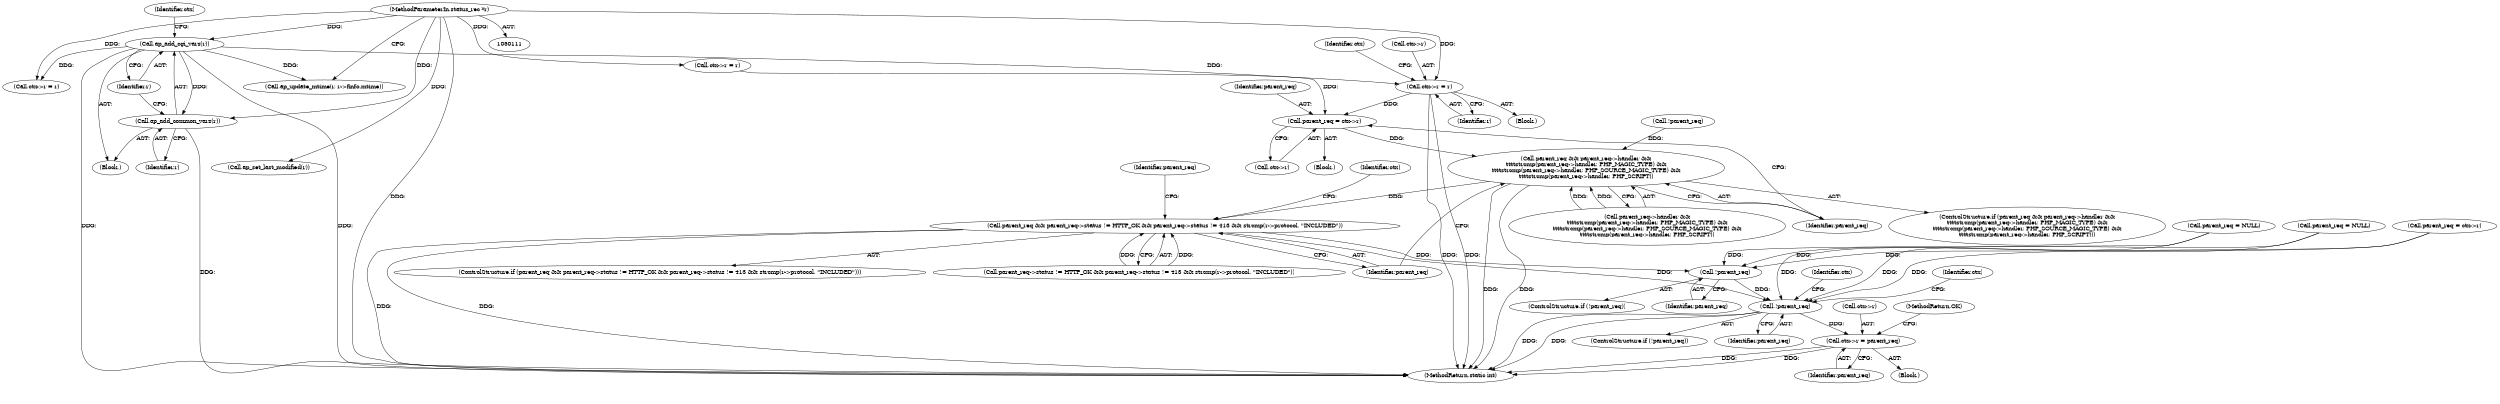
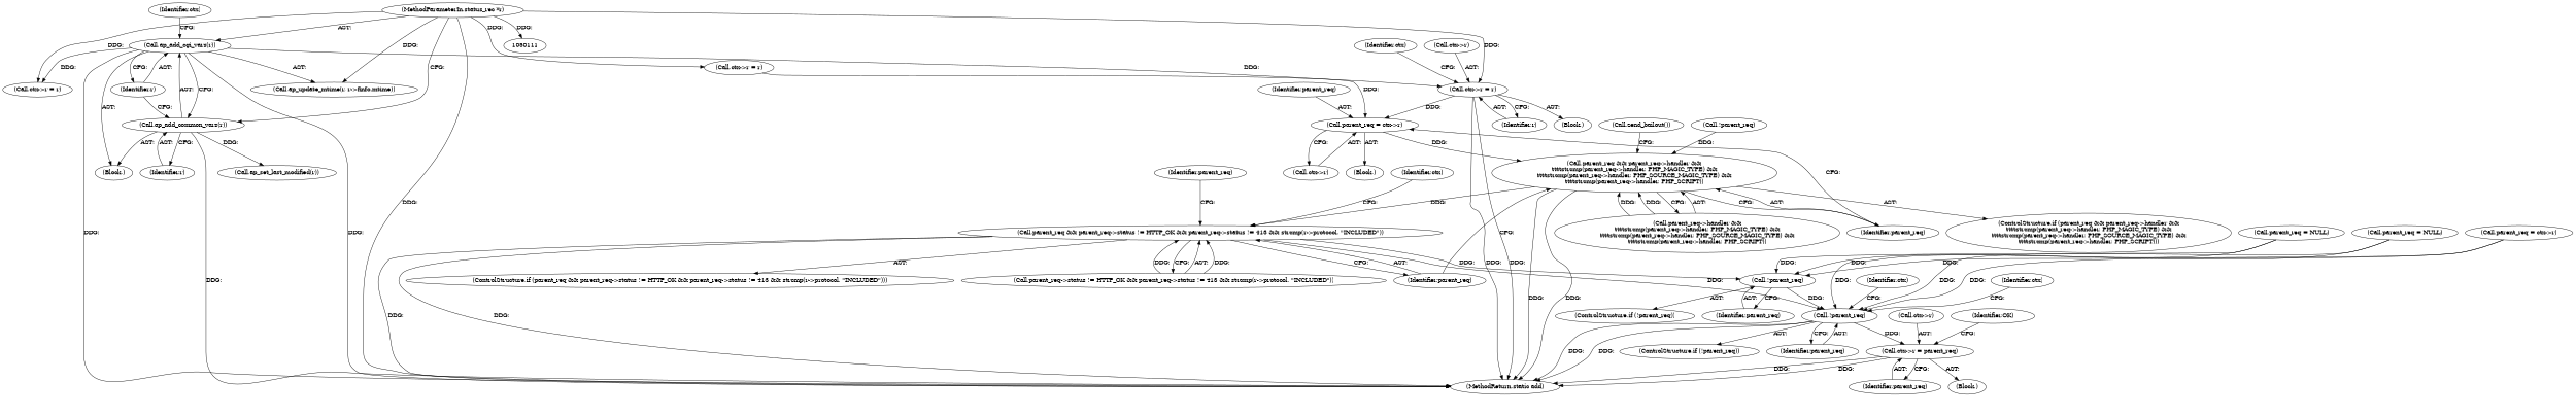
  digraph {
    n1 [label="(Call,ctx->r = r)"]
    n2 [label="(Call,parent_req = ctx->r)"]
-   n3 [label="(MethodReturn,static int)"]
+   n3 [label="(MethodReturn,static add)"]
    n4 [label="(Block,)"]
    n5 [label="(Identifier,r)"]
    n6 [label="(Call,parent_req && parent_req->handler &&\n\t\t\t\tstrcmp(parent_req->handler, PHP_MAGIC_TYPE) &&\n\t\t\t\tstrcmp(parent_req->handler, PHP_SOURCE_MAGIC_TYPE) &&\n\t\t\t\tstrcmp(parent_req->handler, PHP_SCRIPT))"]
    n7 [label="(Call,ctx->r)"]
    n8 [label="(Block,)"]
    n9 [label="(Call,ap_add_cgi_vars(r))"]
    n10 [label="(Call,ap_add_common_vars(r))"]
    n11 [label="(Identifier,r)"]
    n12 [label="(Block,)"]
    n13 [label="(Call,ap_update_mtime(r, r->finfo.mtime))"]
    n14 [label="(Call,ctx->r = r)"]
    n15 [label="(Identifier,r)"]
    n16 [label="(MethodParameterIn,status_rec *r)"]
    n17 [label="(Call,ctx->r = r)"]
    n18 [label="(Call,ap_set_last_modified(r))"]
    n19 [label=1050111]
    n20 [label="(Call,parent_req && parent_req->status != HTTP_OK && parent_req->status != 413 && strcmp(r->protocol, \"INCLUDED\"))"]
    n21 [label="(Call,parent_req->handler &&\n\t\t\t\tstrcmp(parent_req->handler, PHP_MAGIC_TYPE) &&\n\t\t\t\tstrcmp(parent_req->handler, PHP_SOURCE_MAGIC_TYPE) &&\n\t\t\t\tstrcmp(parent_req->handler, PHP_SCRIPT))"]
    n22 [label="(Identifier,parent_req)"]
    n23 [label="(ControlStructure,if (parent_req && parent_req->handler &&\n\t\t\t\tstrcmp(parent_req->handler, PHP_MAGIC_TYPE) &&\n\t\t\t\tstrcmp(parent_req->handler, PHP_SOURCE_MAGIC_TYPE) &&\n\t\t\t\tstrcmp(parent_req->handler, PHP_SCRIPT)))"]
    n24 [label="(Call,!parent_req)"]
    n25 [label="(Call,!parent_req)"]
    n26 [label="(Call,parent_req->status != HTTP_OK && parent_req->status != 413 && strcmp(r->protocol, \"INCLUDED\"))"]
    n27 [label="(ControlStructure,if (parent_req && parent_req->status != HTTP_OK && parent_req->status != 413 && strcmp(r->protocol, \"INCLUDED\")))"]
    n28 [label="(Identifier,parent_req)"]
    n29 [label="(ControlStructure,if (!parent_req))"]
    n30 [label="(Identifier,parent_req)"]
    n31 [label="(Call,ctx->r = parent_req)"]
    n32 [label="(ControlStructure,if (!parent_req))"]
    n33 [label="(Identifier,parent_req)"]
    n34 [label="(Identifier,parent_req)"]
    n35 [label="(Block,)"]
    n36 [label="(Call,ctx->r)"]
    n37 [label="(Identifier,ctx)"]
    n38 [label="(Call,parent_req = NULL)"]
    n39 [label="(Call,parent_req = ctx->r)"]
    n40 [label="(Identifier,ctx)"]
    n41 [label="(Identifier,ctx)"]
    n42 [label="(Call,ctx->r)"]
    n43 [label="(Call,!parent_req)"]
    n44 [label="(Identifier,parent_req)"]
    n45 [label="(Identifier,ctx)"]
    n46 [label="(Identifier,parent_req)"]
    n47 [label="(Identifier,ctx)"]
    n48 [label="(Call,parent_req = NULL)"]
-   n49 [label="(MethodReturn,OK)"]
+   n49 [label="(Identifier,OK)"]
+   n50 [label="(Call,zend_bailout())"]
    n1 -> n2 [label="DDG: "]
    n1 -> n3 [label="DDG: "]
    n1 -> n3 [label="DDG: "]
    n1 -> n4 [label="AST: "]
    n1 -> n5 [label="CFG: "]
    n2 -> n6 [label="DDG: "]
    n2 -> n7 [label="CFG: "]
    n2 -> n8 [label="AST: "]
    n5 -> n1 [label="AST: "]
    n6 -> n3 [label="DDG: "]
    n6 -> n3 [label="DDG: "]
    n6 -> n20 [label="DDG: "]
    n6 -> n21 [label="CFG: "]
    n6 -> n22 [label="CFG: "]
    n6 -> n23 [label="AST: "]
    n7 -> n2 [label="AST: "]
    n9 -> n1 [label="DDG: "]
    n9 -> n3 [label="DDG: "]
    n9 -> n3 [label="DDG: "]
-   n9 -> n10 [label="DDG: "]
+   n9 -> n10 [label="CFG: "]
    n9 -> n11 [label="CFG: "]
    n9 -> n12 [label="AST: "]
-   n9 -> n13 [label="DDG: "]
+   n9 -> n13 [label="AST: "]
    n9 -> n14 [label="DDG: "]
    n10 -> n3 [label="DDG: "]
    n10 -> n9 [label="AST: "]
    n10 -> n12 [label="AST: "]
    n10 -> n15 [label="CFG: "]
    n11 -> n9 [label="AST: "]
    n11 -> n10 [label="CFG: "]
    n15 -> n10 [label="AST: "]
    n16 -> n1 [label="DDG: "]
    n16 -> n3 [label="DDG: "]
-   n16 -> n9 [label="DDG: "]
-   n16 -> n10 [label="DDG: "]
-   n16 -> n13 [label="CFG: "]
+   n16 -> n9 [label="AST: "]
+   n16 -> n10 [label="CFG: "]
+   n16 -> n13 [label="DDG: "]
    n16 -> n14 [label="DDG: "]
    n16 -> n17 [label="DDG: "]
-   n16 -> n18 [label="DDG: "]
-   n16 -> n19 [label="AST: "]
+   n10 -> n18 [label="DDG: "]
+   n16 -> n19 [label="DDG: "]
    n17 -> n2 [label="DDG: "]
    n20 -> n3 [label="DDG: "]
    n20 -> n3 [label="DDG: "]
    n20 -> n24 [label="DDG: "]
    n20 -> n25 [label="DDG: "]
    n20 -> n26 [label="CFG: "]
    n20 -> n27 [label="AST: "]
    n20 -> n28 [label="CFG: "]
    n21 -> n6 [label="AST: "]
    n21 -> n6 [label="DDG: "]
    n21 -> n6 [label="DDG: "]
    n22 -> n2 [label="CFG: "]
    n22 -> n6 [label="AST: "]
    n24 -> n25 [label="DDG: "]
    n24 -> n29 [label="AST: "]
    n24 -> n30 [label="CFG: "]
    n25 -> n3 [label="DDG: "]
    n25 -> n3 [label="DDG: "]
    n25 -> n31 [label="DDG: "]
    n25 -> n32 [label="AST: "]
    n25 -> n33 [label="CFG: "]
    n26 -> n20 [label="AST: "]
    n26 -> n20 [label="DDG: "]
    n26 -> n20 [label="DDG: "]
    n28 -> n6 [label="CFG: "]
    n28 -> n20 [label="AST: "]
    n30 -> n24 [label="AST: "]
    n31 -> n3 [label="DDG: "]
    n31 -> n3 [label="DDG: "]
    n31 -> n34 [label="CFG: "]
    n31 -> n35 [label="AST: "]
    n33 -> n25 [label="AST: "]
    n34 -> n31 [label="AST: "]
    n36 -> n31 [label="AST: "]
    n37 -> n25 [label="CFG: "]
    n38 -> n24 [label="DDG: "]
    n38 -> n25 [label="DDG: "]
    n39 -> n24 [label="DDG: "]
    n39 -> n25 [label="DDG: "]
    n40 -> n25 [label="CFG: "]
    n41 -> n1 [label="CFG: "]
    n42 -> n1 [label="AST: "]
    n43 -> n6 [label="DDG: "]
    n44 -> n20 [label="CFG: "]
    n45 -> n20 [label="CFG: "]
    n46 -> n2 [label="AST: "]
    n47 -> n9 [label="CFG: "]
    n48 -> n24 [label="DDG: "]
    n48 -> n25 [label="DDG: "]
    n49 -> n31 [label="CFG: "]
+   n50 -> n6 [label="CFG: "]
  }
